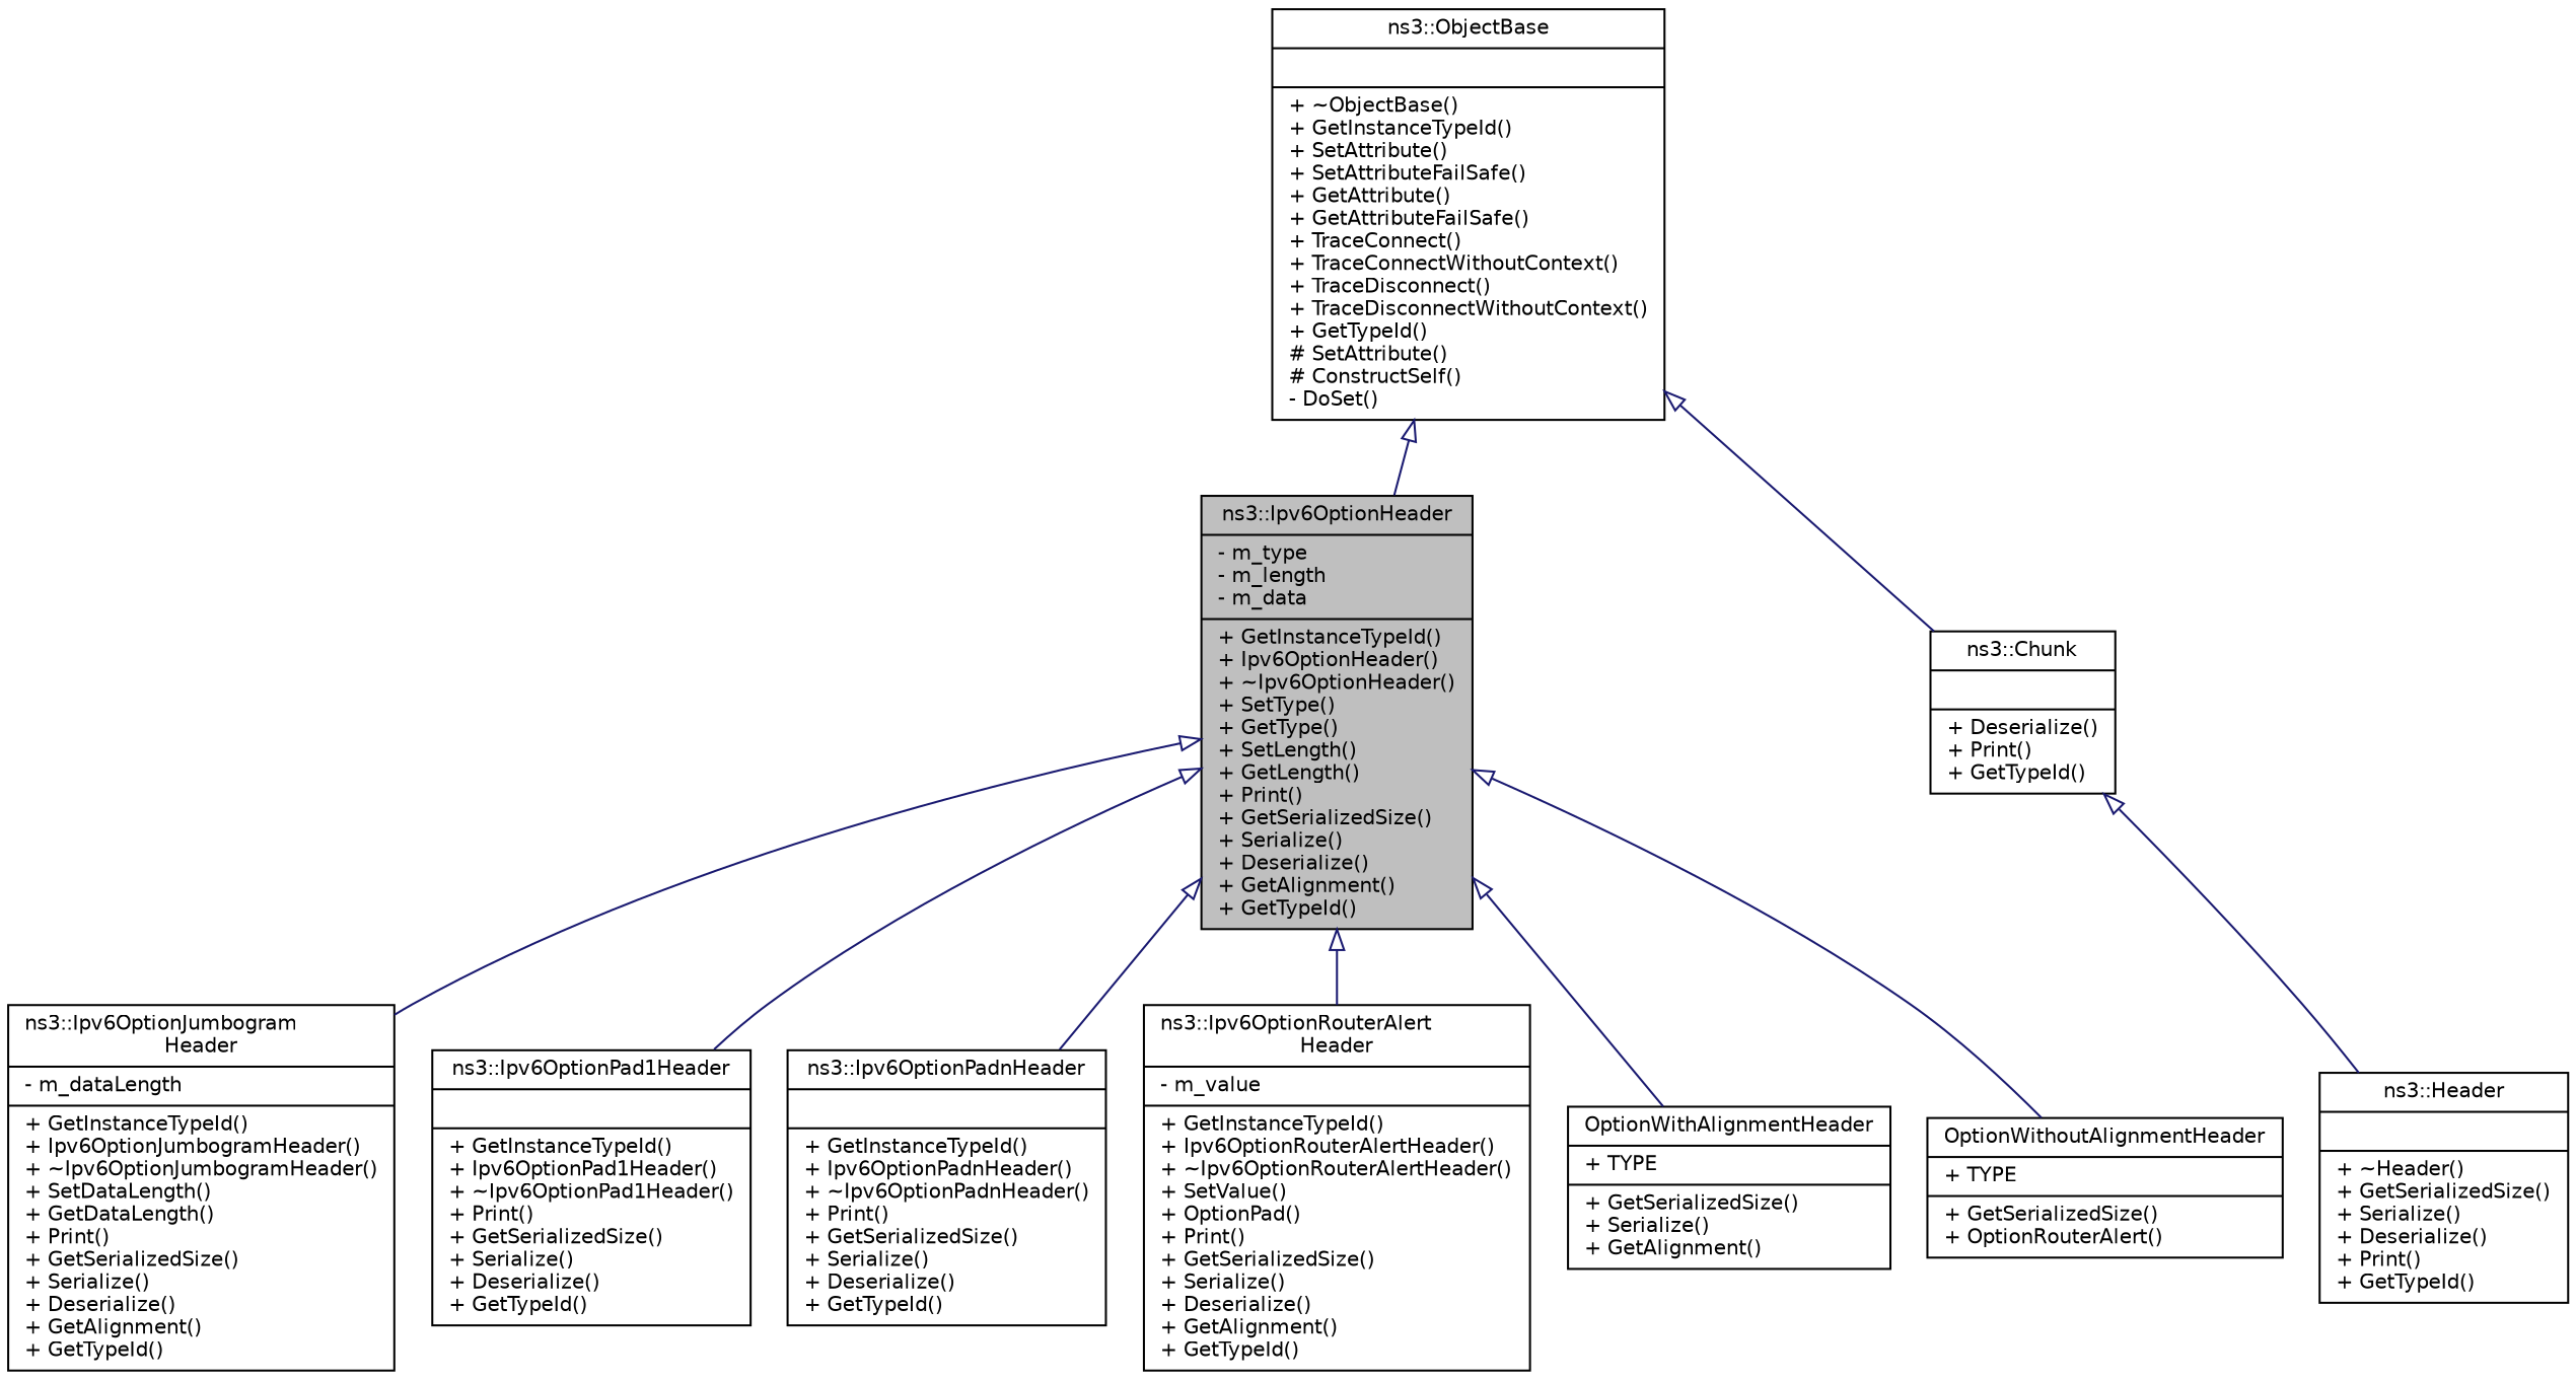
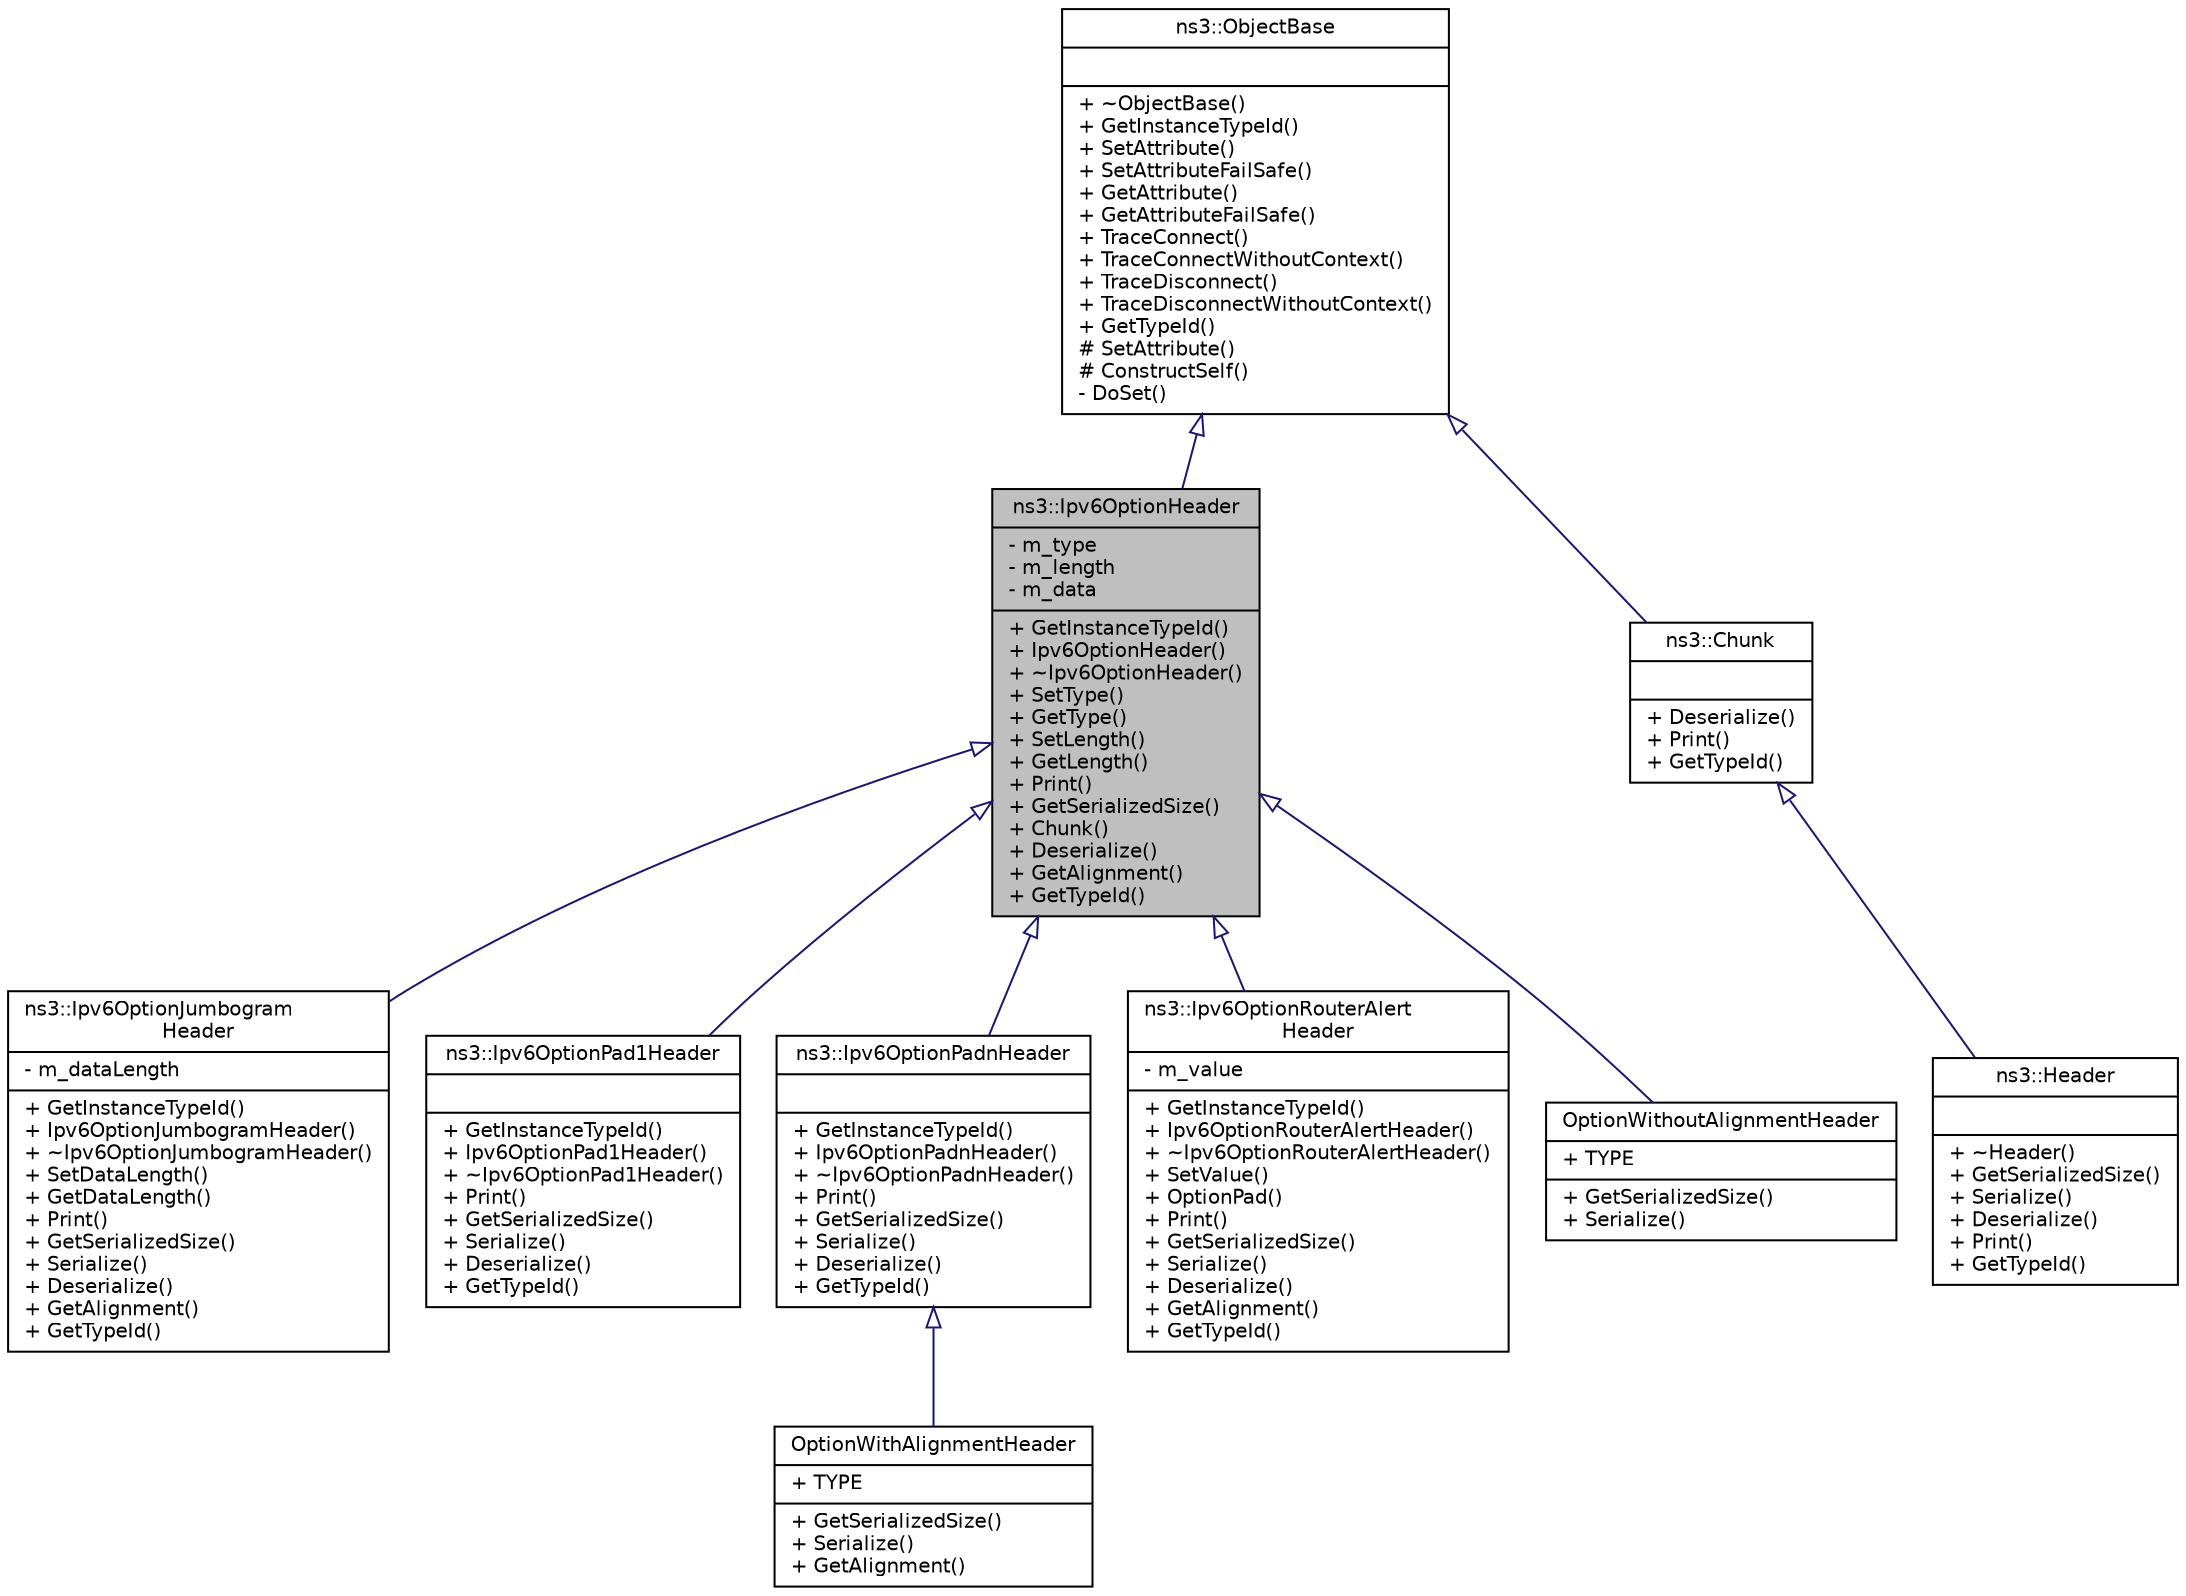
  digraph {
    node [color=black fillcolor=white fontname=Helvetica fontsize=10 shape=record style=filled]
    edge [arrowtail=onormal color=midnightblue dir=back fontname=Helvetica fontsize=10 labelfontname=Helvetica labelfontsize=10 style=solid]
-   n1 [fillcolor=grey75 fontcolor=black height=0.2 label="{ns3::Ipv6OptionHeader\n|- m_type\l- m_length\l- m_data\l|+ GetInstanceTypeId()\l+ Ipv6OptionHeader()\l+ ~Ipv6OptionHeader()\l+ SetType()\l+ GetType()\l+ SetLength()\l+ GetLength()\l+ Print()\l+ GetSerializedSize()\l+ Serialize()\l+ Deserialize()\l+ GetAlignment()\l+ GetTypeId()\l}" width=0.4]
+   n1 [fillcolor=grey75 fontcolor=black height=0.2 label="{ns3::Ipv6OptionHeader\n|- m_type\l- m_length\l- m_data\l|+ GetInstanceTypeId()\l+ Ipv6OptionHeader()\l+ ~Ipv6OptionHeader()\l+ SetType()\l+ GetType()\l+ SetLength()\l+ GetLength()\l+ Print()\l+ GetSerializedSize()\l+ Chunk()\l+ Deserialize()\l+ GetAlignment()\l+ GetTypeId()\l}" width=0.4]
    n2 [height=0.2 label="{ns3::Ipv6OptionJumbogram\lHeader\n|- m_dataLength\l|+ GetInstanceTypeId()\l+ Ipv6OptionJumbogramHeader()\l+ ~Ipv6OptionJumbogramHeader()\l+ SetDataLength()\l+ GetDataLength()\l+ Print()\l+ GetSerializedSize()\l+ Serialize()\l+ Deserialize()\l+ GetAlignment()\l+ GetTypeId()\l}" width=0.4]
    n3 [height=0.2 label="{ns3::Ipv6OptionPad1Header\n||+ GetInstanceTypeId()\l+ Ipv6OptionPad1Header()\l+ ~Ipv6OptionPad1Header()\l+ Print()\l+ GetSerializedSize()\l+ Serialize()\l+ Deserialize()\l+ GetTypeId()\l}" width=0.4]
    n4 [height=0.2 label="{ns3::Ipv6OptionPadnHeader\n||+ GetInstanceTypeId()\l+ Ipv6OptionPadnHeader()\l+ ~Ipv6OptionPadnHeader()\l+ Print()\l+ GetSerializedSize()\l+ Serialize()\l+ Deserialize()\l+ GetTypeId()\l}" width=0.4]
    n5 [height=0.2 label="{ns3::Ipv6OptionRouterAlert\lHeader\n|- m_value\l|+ GetInstanceTypeId()\l+ Ipv6OptionRouterAlertHeader()\l+ ~Ipv6OptionRouterAlertHeader()\l+ SetValue()\l+ OptionPad()\l+ Print()\l+ GetSerializedSize()\l+ Serialize()\l+ Deserialize()\l+ GetAlignment()\l+ GetTypeId()\l}" width=0.4]
    n6 [height=0.2 label="{OptionWithAlignmentHeader\n|+ TYPE\l|+ GetSerializedSize()\l+ Serialize()\l+ GetAlignment()\l}" width=0.4]
-   n7 [height=0.2 label="{OptionWithoutAlignmentHeader\n|+ TYPE\l|+ GetSerializedSize()\l+ OptionRouterAlert()\l}" width=0.4]
+   n7 [height=0.2 label="{OptionWithoutAlignmentHeader\n|+ TYPE\l|+ GetSerializedSize()\l+ Serialize()\l}" width=0.4]
    n8 [height=0.2 label="{ns3::Header\n||+ ~Header()\l+ GetSerializedSize()\l+ Serialize()\l+ Deserialize()\l+ Print()\l+ GetTypeId()\l}" width=0.4]
    n9 [height=0.2 label="{ns3::Chunk\n||+ Deserialize()\l+ Print()\l+ GetTypeId()\l}" width=0.4]
    n10 [height=0.2 label="{ns3::ObjectBase\n||+ ~ObjectBase()\l+ GetInstanceTypeId()\l+ SetAttribute()\l+ SetAttributeFailSafe()\l+ GetAttribute()\l+ GetAttributeFailSafe()\l+ TraceConnect()\l+ TraceConnectWithoutContext()\l+ TraceDisconnect()\l+ TraceDisconnectWithoutContext()\l+ GetTypeId()\l# SetAttribute()\l# ConstructSelf()\l- DoSet()\l}" width=0.4]
    n1 -> n2
    n1 -> n3
    n1 -> n4
    n1 -> n5
-   n1 -> n6
+   n4 -> n6
    n1 -> n7
    n9 -> n8
    n10 -> n1
    n10 -> n9
  }
